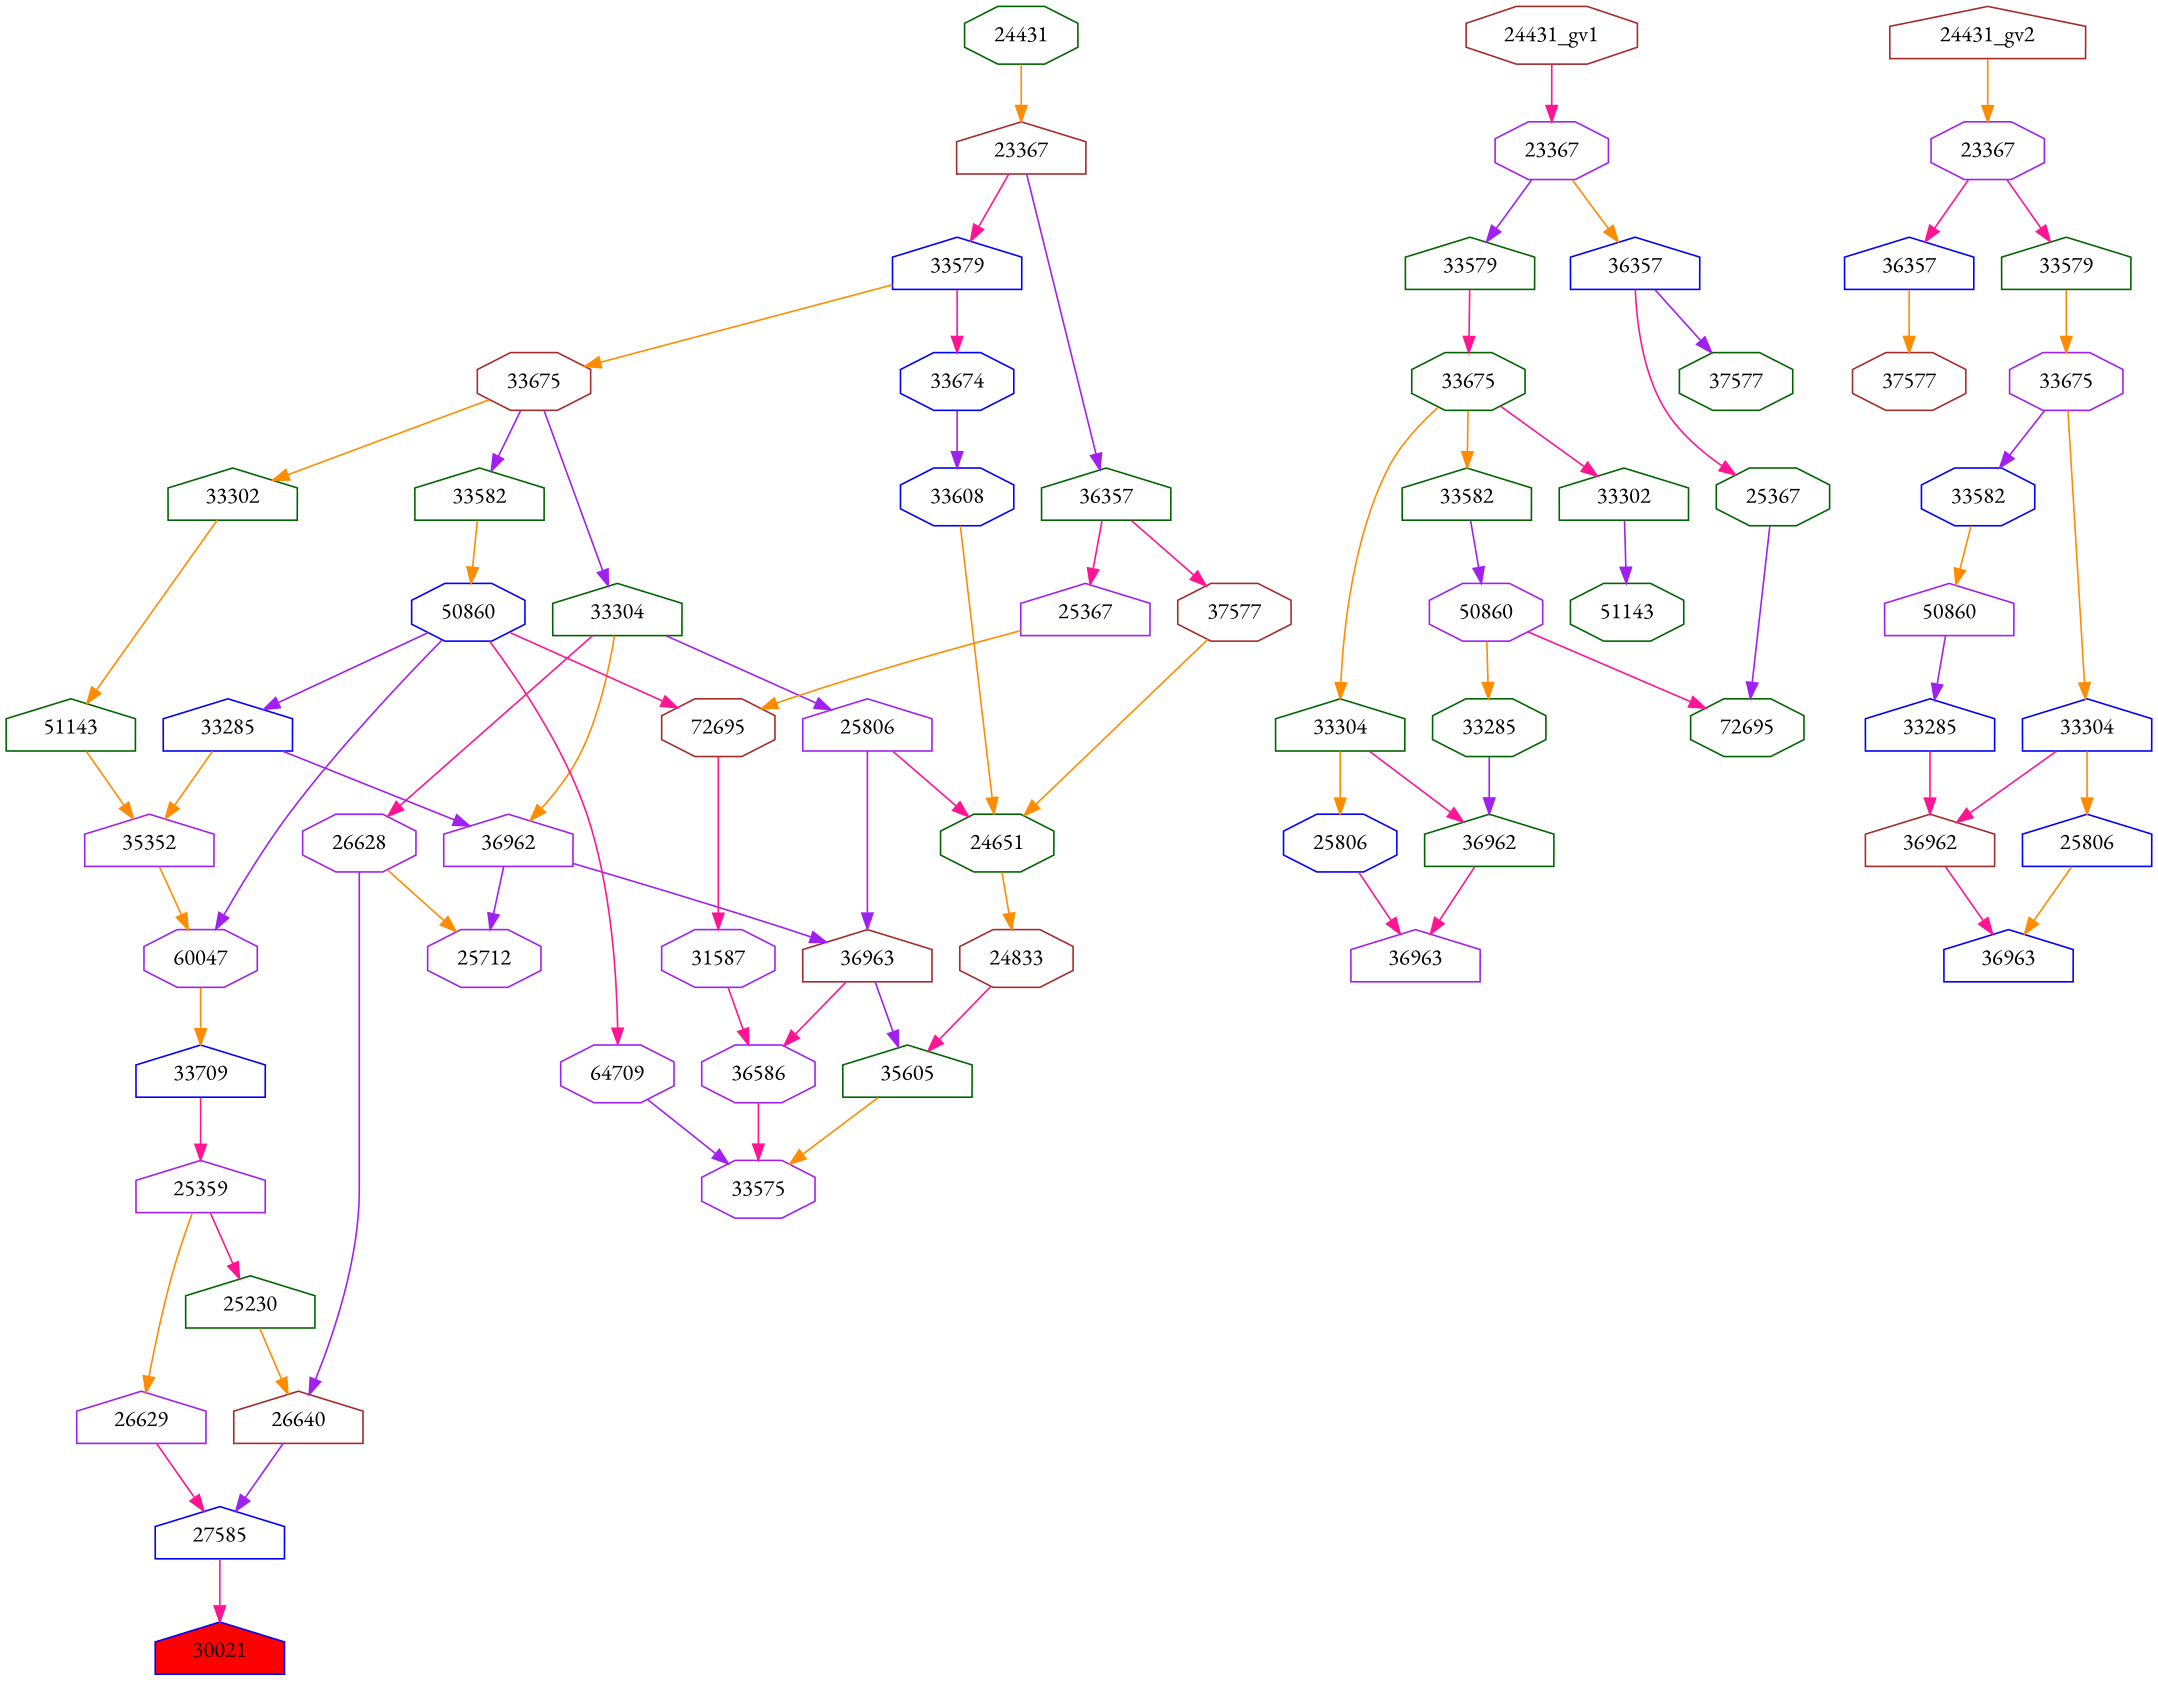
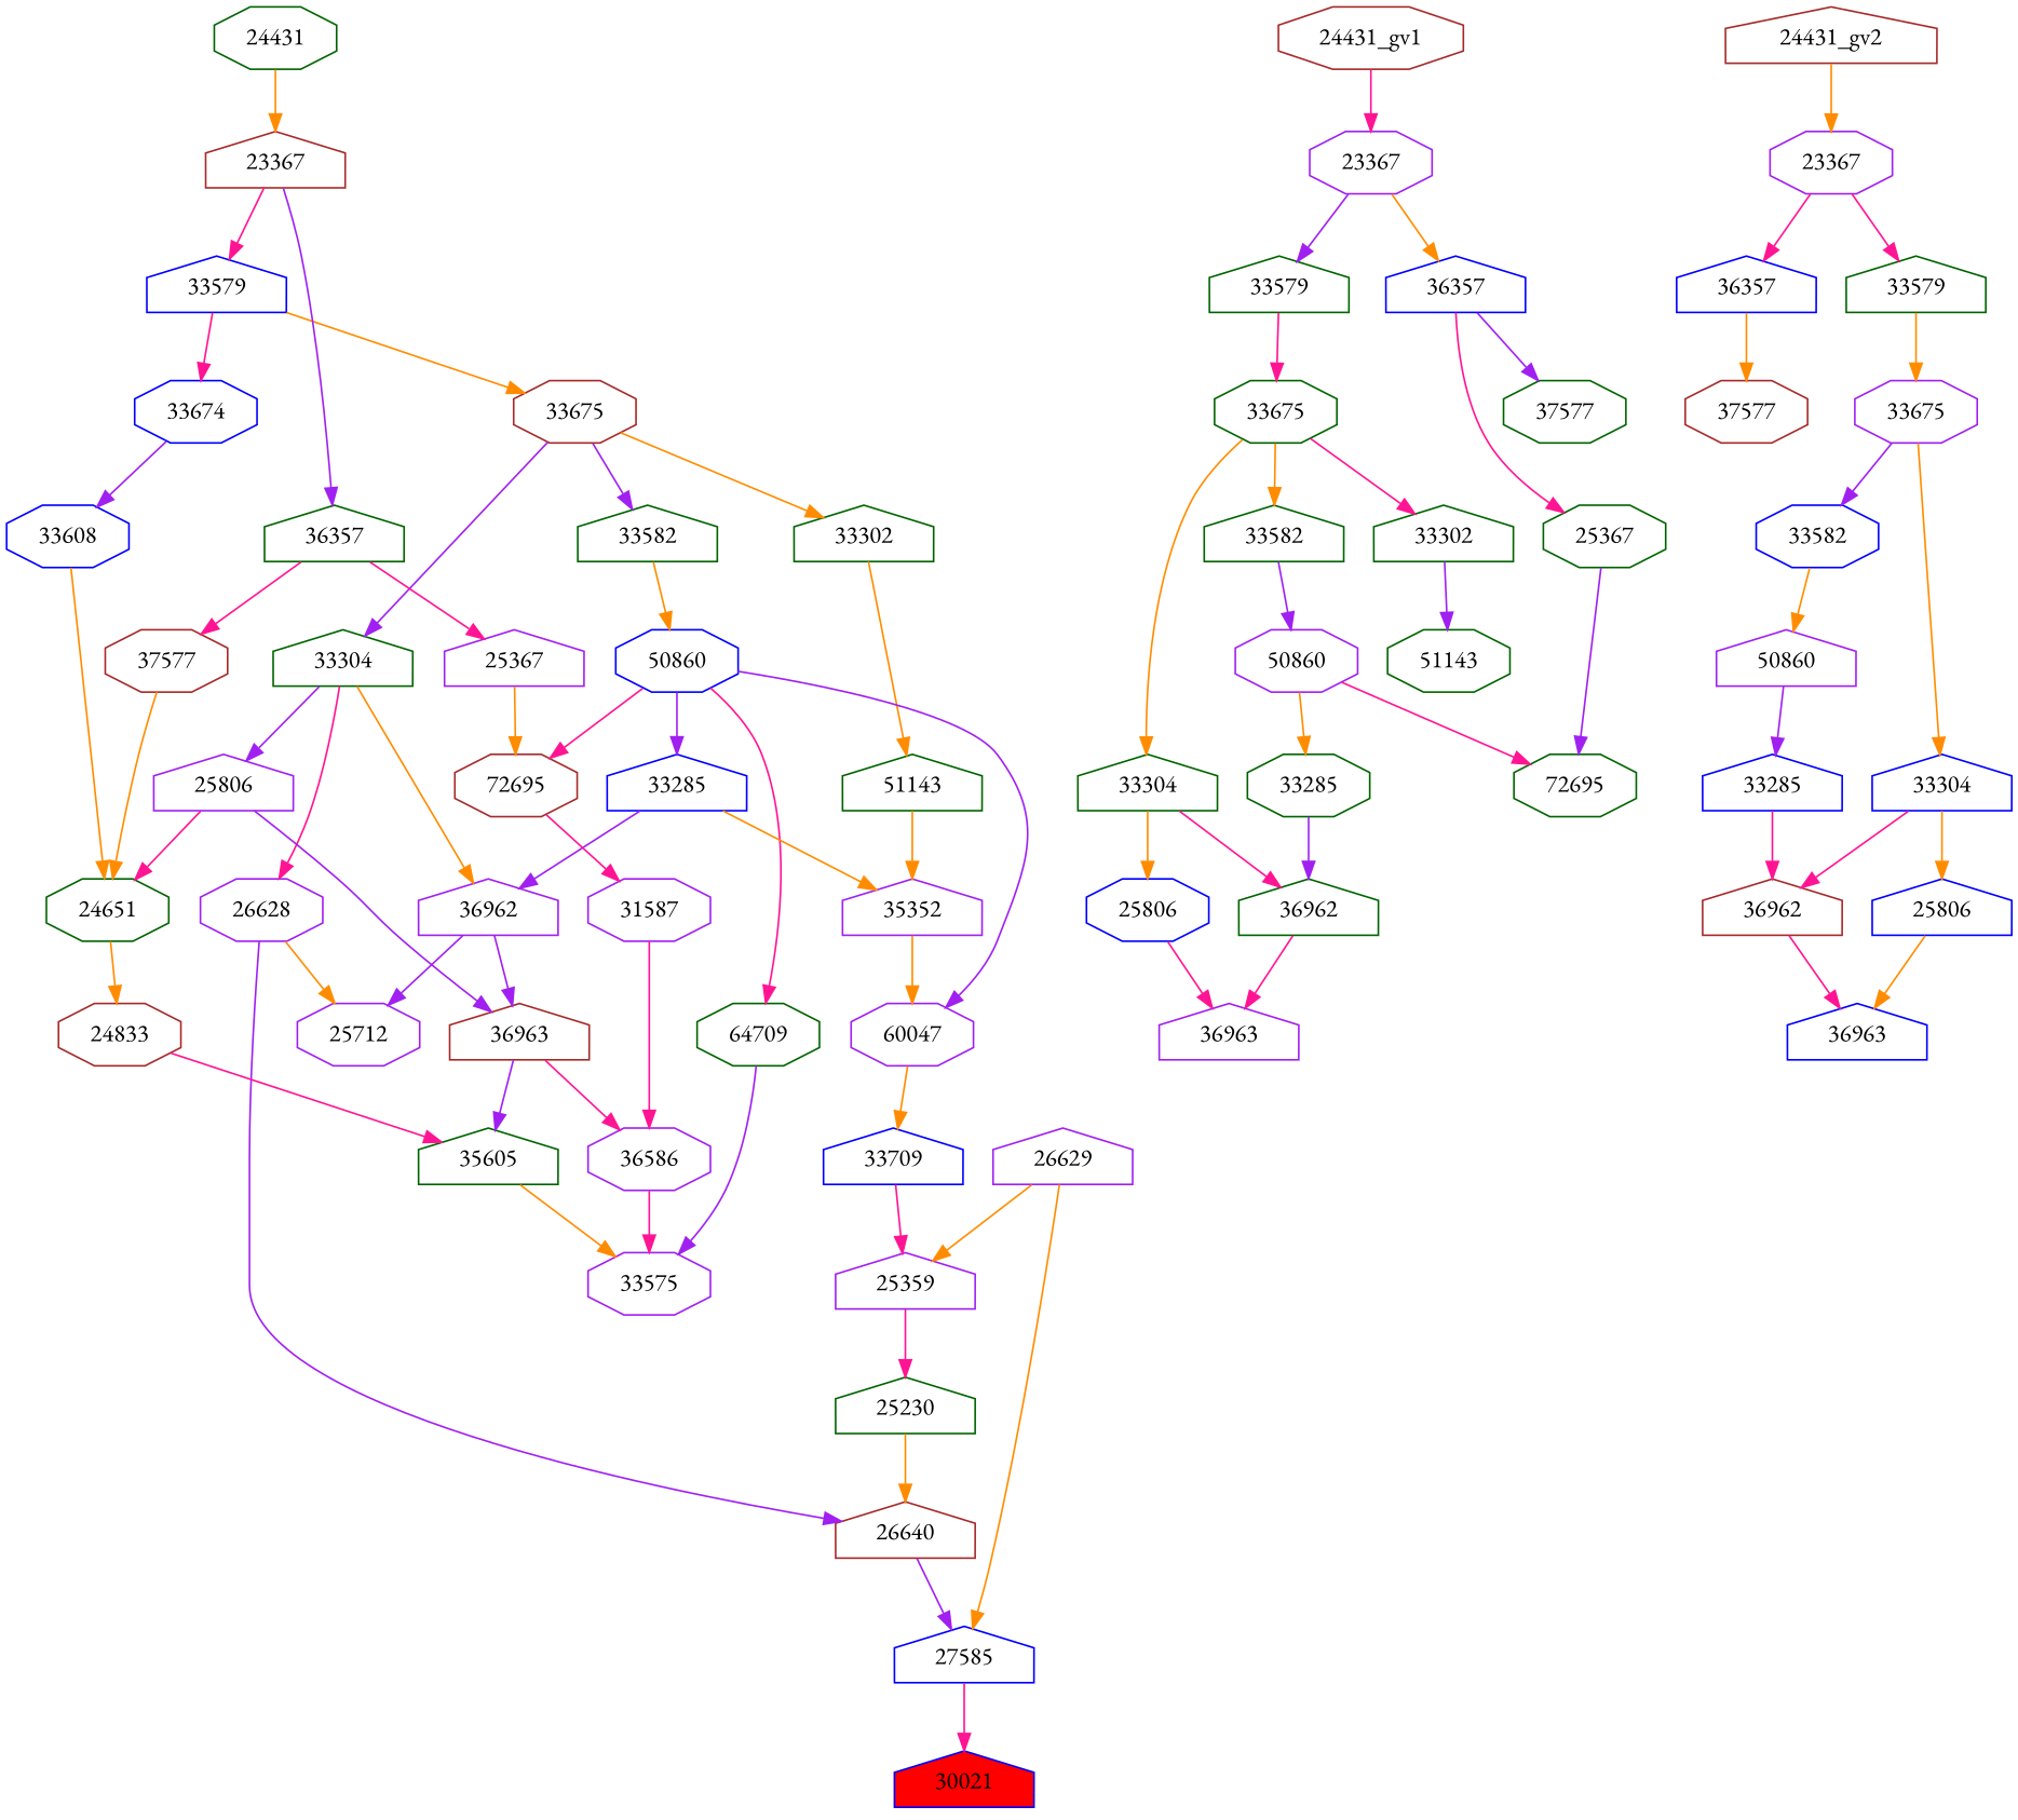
  strict digraph {
    fontname="EB Garamond"
    node [color=darkgreen fontname="EB Garamond" shape=house]
    edge [color=deeppink fontname="EB Garamond"]
    n1 [color=blue fillcolor=red label=30021 style=filled]
    n2 [color=blue label=27585]
    n3 [color=brown label=26640]
    n4 [color=purple label=26629]
    n5 [color=purple label=26628 shape=octagon]
    n6 [color=purple label=25712 shape=octagon]
    n7 [label=25230]
    n8 [color=purple label=25359]
    n9 [label=33304]
    n10 [color=purple label=36962]
    n11 [color=purple label=25806]
    n12 [color=brown label=36963]
    n13 [label=24651 shape=octagon]
    n14 [color=blue label=33709]
    n15 [color=purple label=36586 shape=octagon]
    n16 [label=35605]
    n17 [color=brown label=33675 shape=octagon]
    n18 [label=33582]
    n19 [label=33302]
    n20 [color=blue label=50860 shape=octagon]
    n21 [label=51143]
    n22 [color=purple label=60047 shape=octagon]
    n23 [color=purple label=33575 shape=octagon]
    n24 [color=blue label=33285]
    n25 [color=purple label=35352]
    n26 [color=blue label=33579]
    n27 [color=blue label=33674 shape=octagon]
    n28 [color=blue label=33608 shape=octagon]
-   n29 [color=purple label=64709 shape=octagon]
+   n29 [label=64709 shape=octagon]
    n30 [color=brown label=72695 shape=octagon]
    n31 [color=purple label=31587 shape=octagon]
    n32 [color=brown label=23367]
    n33 [label=36357]
    n34 [color=purple label=25367]
    n35 [color=brown label=37577 shape=octagon]
    n36 [color=brown label=24833 shape=octagon]
    n37 [label=24431 shape=octagon]
    n38 [label=33304]
    n39 [label=36962]
    n40 [color=blue label=25806 shape=octagon]
    n41 [color=purple label=36963]
    n42 [label=33675 shape=octagon]
    n43 [label=33582]
    n44 [label=33302]
    n45 [color=purple label=50860 shape=octagon]
    n46 [label=51143 shape=octagon]
    n47 [label=33285 shape=octagon]
    n48 [label=33579]
    n49 [label=72695 shape=octagon]
    n50 [color=purple label=23367 shape=octagon]
    n51 [color=blue label=36357]
    n52 [label=25367 shape=octagon]
    n53 [label=37577 shape=octagon]
    "24431_gv1" [color=brown shape=octagon]
    n55 [color=blue label=36963]
    n56 [color=brown label=36962]
    n57 [color=blue label=25806]
    n58 [color=purple label=50860]
    n59 [color=blue label=33285]
    n60 [color=blue label=33582 shape=octagon]
    n61 [color=blue label=33304]
    n62 [color=brown label=37577 shape=octagon]
    n63 [color=blue label=36357]
    n64 [color=purple label=33675 shape=octagon]
    n65 [color=purple label=23367 shape=octagon]
    n66 [label=33579]
    "24431_gv2" [color=brown]
    subgraph sub_1 {
      n1
      n2
      n3
      n4
      n5
      n6
      n7
      n8
      n9
      n10
      n11
      n12
      n13
      n14
      n15
      n16
      n17
      n18
      n19
      n20
      n21
      n22
      n23
      n24
      n25
      n26
      n27
      n28
      n29
      n30
      n31
      n32
      n33
      n34
      n35
      n36
      n37
    }
    subgraph sub_2 {
      n38
      n39
      n40
      n41
      n42
      n43
      n44
      n45
      n46
      n47
      n48
      n49
      n50
      n51
      n52
      n53
      "24431_gv1"
    }
    subgraph sub_3 {
      n55
      n56
      n57
      n58
      n59
      n60
      n61
      n62
      n63
      n64
      n65
      n66
      "24431_gv2"
    }
    n2 -> n1
    n3 -> n2 [color=purple]
-   n4 -> n2
+   n4 -> n2 [color=darkorange]
    n5 -> n3 [color=purple]
    n5 -> n6 [color=darkorange]
    n7 -> n3 [color=darkorange]
-   n8 -> n4 [color=darkorange]
+   n4 -> n8 [color=darkorange]
    n8 -> n7
    n9 -> n5
    n9 -> n10 [color=darkorange]
    n9 -> n11 [color=purple]
    n10 -> n6 [color=purple]
    n10 -> n12 [color=purple]
    n11 -> n12 [color=purple]
    n11 -> n13
    n12 -> n15
    n12 -> n16 [color=purple]
    n13 -> n36 [color=darkorange]
    n14 -> n8
    n15 -> n23
    n16 -> n23 [color=darkorange]
    n17 -> n9 [color=purple]
    n17 -> n18 [color=purple]
    n17 -> n19 [color=darkorange]
    n18 -> n20 [color=darkorange]
    n19 -> n21 [color=darkorange]
    n20 -> n22 [color=purple]
    n20 -> n24 [color=purple]
    n20 -> n29
    n20 -> n30
    n21 -> n25 [color=darkorange]
    n22 -> n14 [color=darkorange]
    n24 -> n10 [color=purple]
    n24 -> n25 [color=darkorange]
    n25 -> n22 [color=darkorange]
    n26 -> n17 [color=darkorange]
    n26 -> n27
    n27 -> n28 [color=purple]
    n28 -> n13 [color=darkorange]
    n29 -> n23 [color=purple]
    n30 -> n31
    n31 -> n15
    n32 -> n26
    n32 -> n33 [color=purple]
    n33 -> n34
    n33 -> n35
    n34 -> n30 [color=darkorange]
    n35 -> n13 [color=darkorange]
    n36 -> n16
    n37 -> n32 [color=darkorange]
    n38 -> n39
    n38 -> n40 [color=darkorange]
    n39 -> n41
    n40 -> n41
    n42 -> n38 [color=darkorange]
    n42 -> n43 [color=darkorange]
    n42 -> n44
    n43 -> n45 [color=purple]
    n44 -> n46 [color=purple]
    n45 -> n47 [color=darkorange]
    n45 -> n49
    n47 -> n39 [color=purple]
    n48 -> n42
    n50 -> n48 [color=purple]
    n50 -> n51 [color=darkorange]
    n51 -> n52
    n51 -> n53 [color=purple]
    n52 -> n49 [color=purple]
    "24431_gv1" -> n50
    n56 -> n55
    n57 -> n55 [color=darkorange]
    n58 -> n59 [color=purple]
    n59 -> n56
    n60 -> n58 [color=darkorange]
    n61 -> n56
    n61 -> n57 [color=darkorange]
    n63 -> n62 [color=darkorange]
    n64 -> n60 [color=purple]
    n64 -> n61 [color=darkorange]
    n65 -> n63
    n65 -> n66
    n66 -> n64 [color=darkorange]
    "24431_gv2" -> n65 [color=darkorange]
  }
